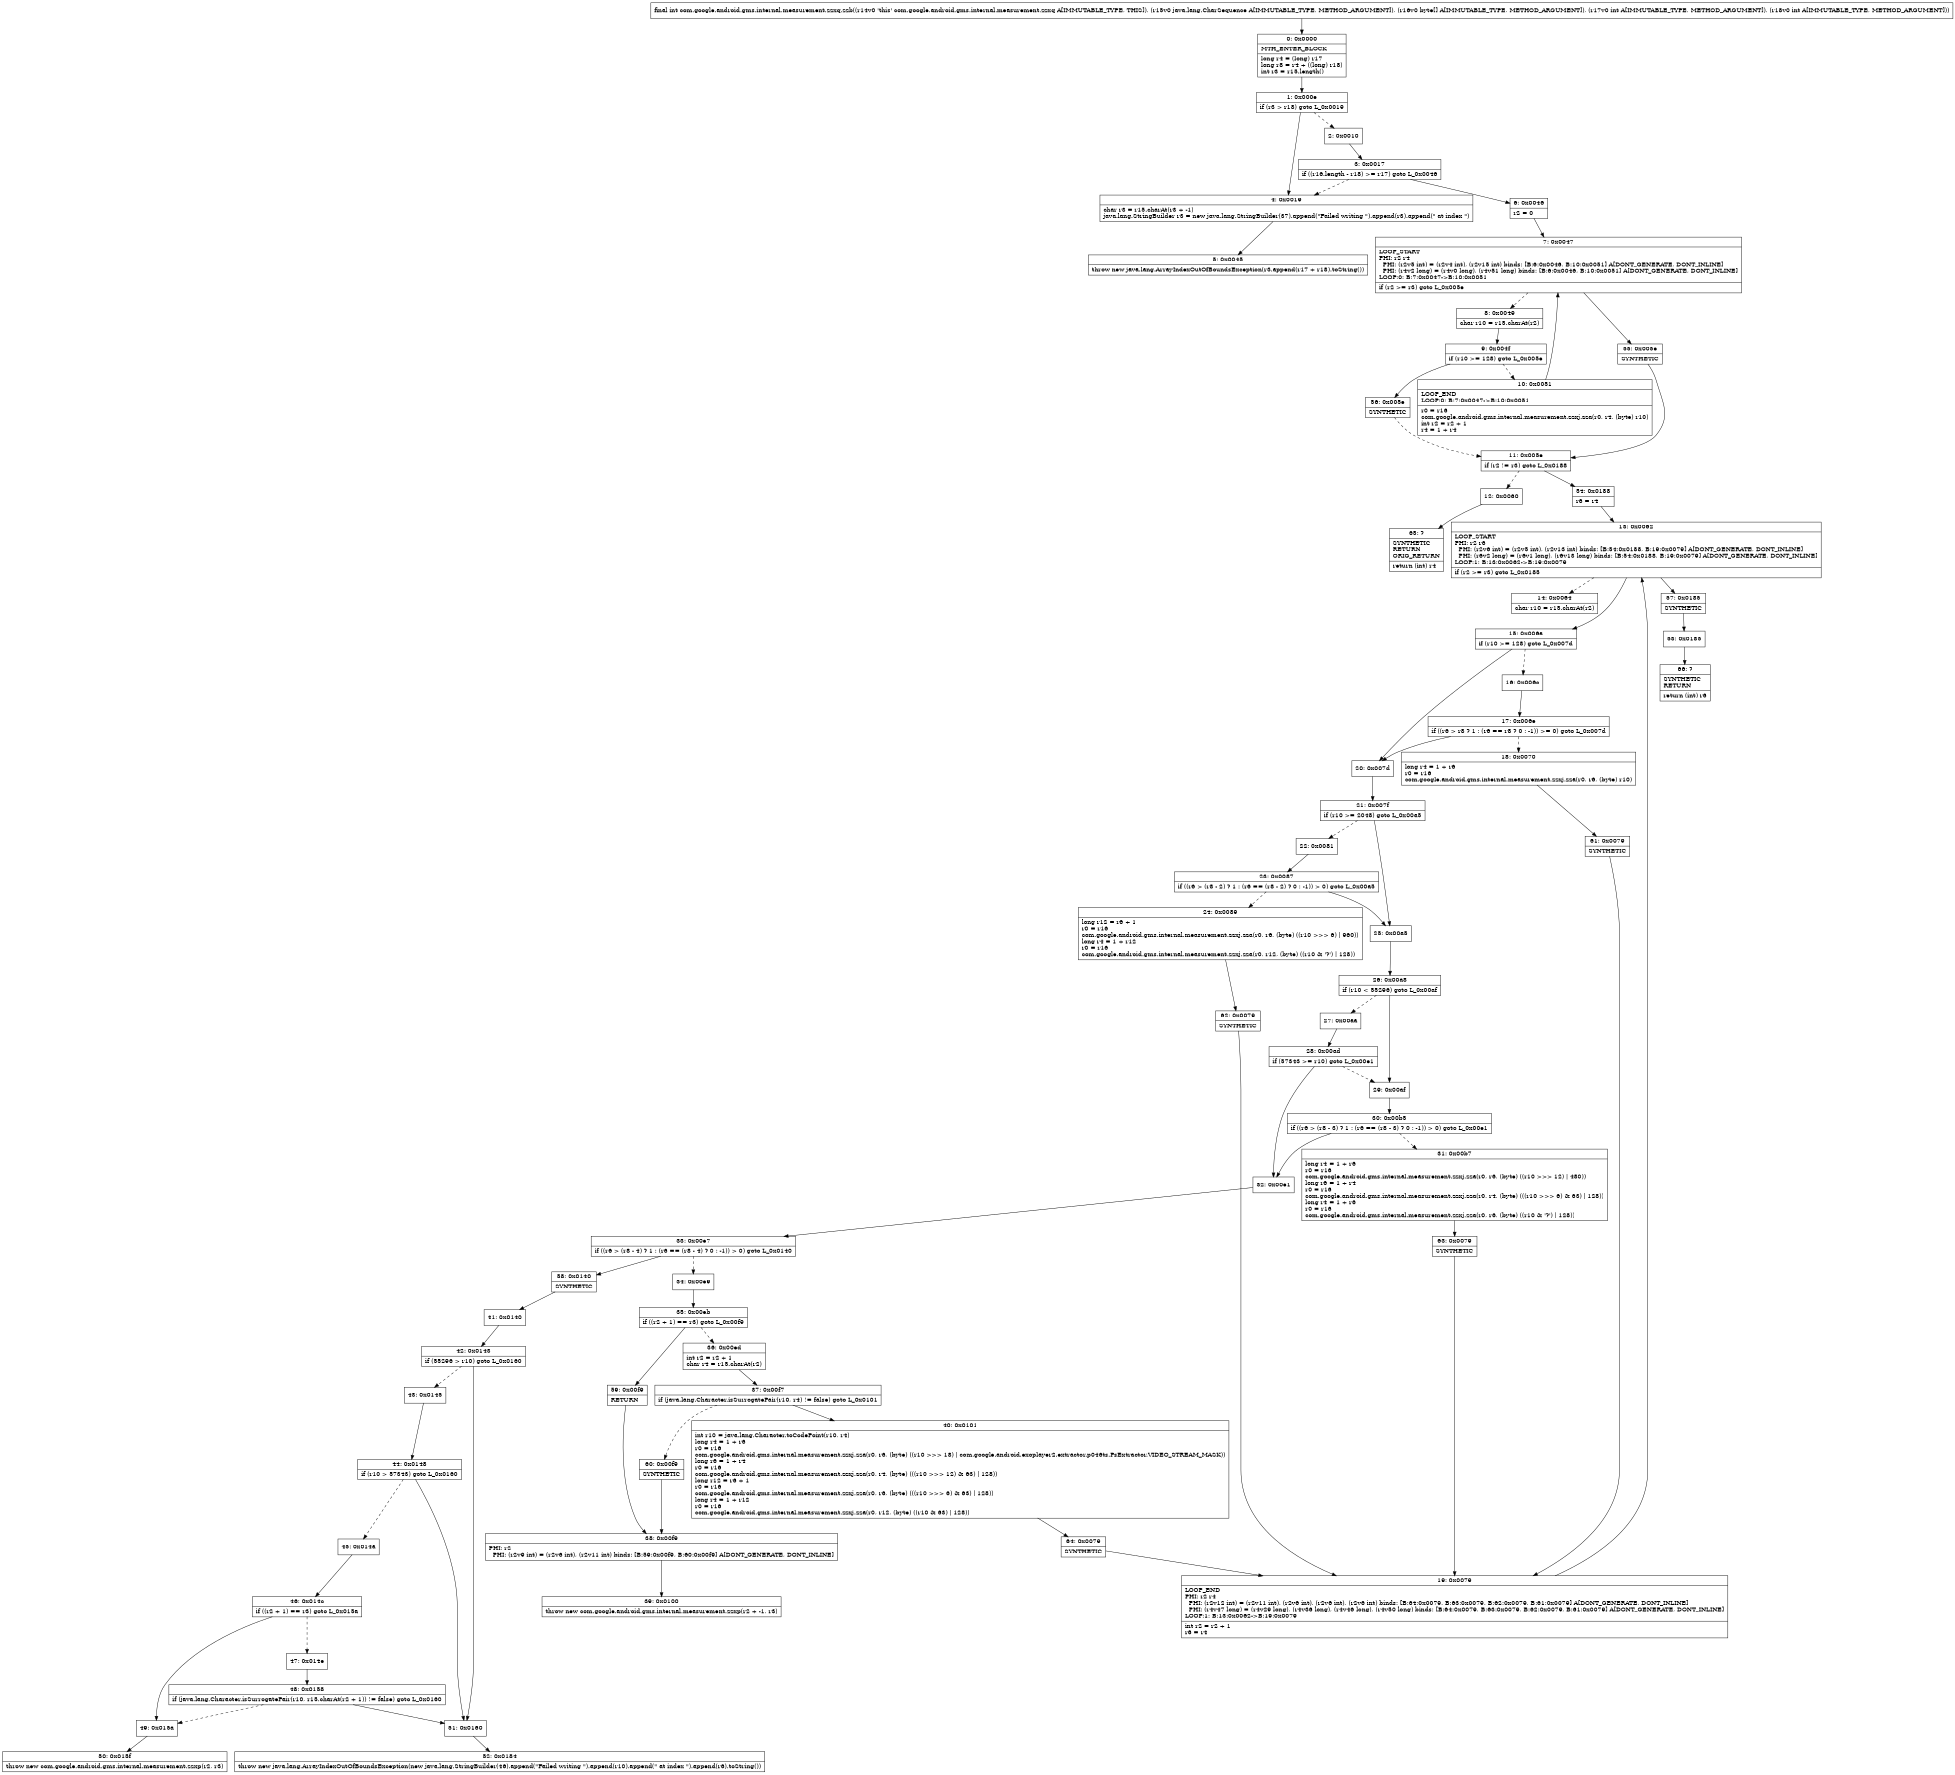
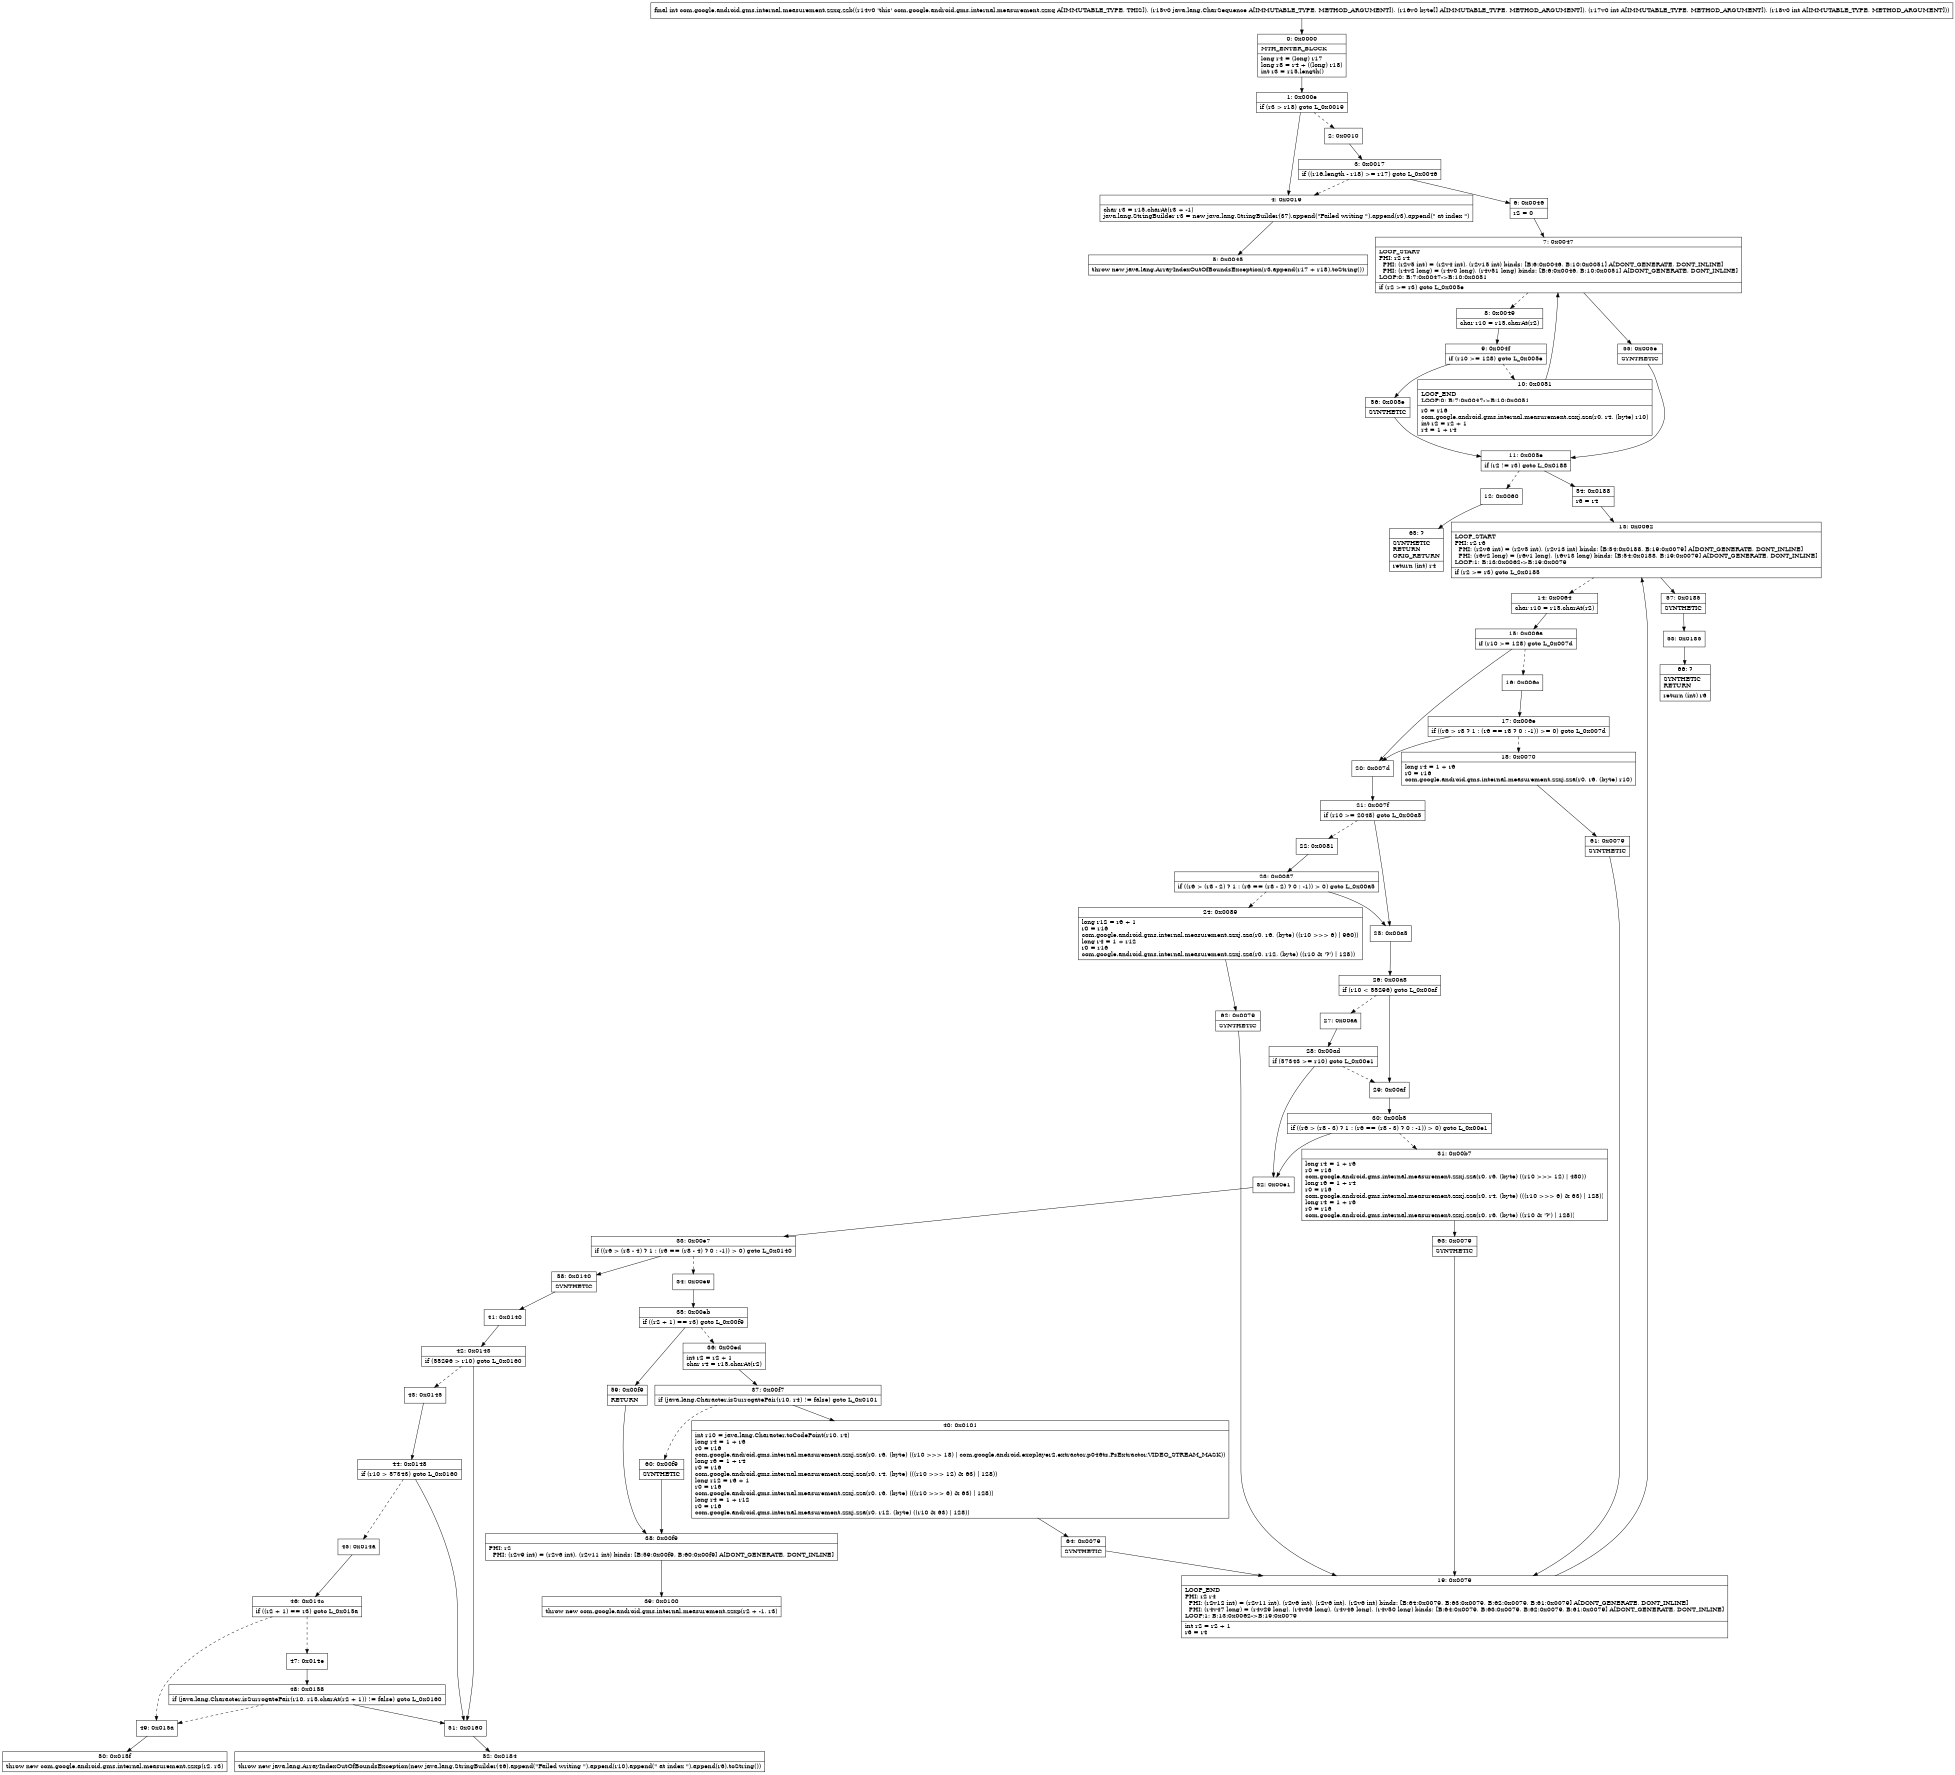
  digraph {
    node [shape=record]
    n1 [label="{0\:\ 0x0000|MTH_ENTER_BLOCK\l|long r4 = (long) r17\llong r8 = r4 + ((long) r18)\lint r3 = r15.length()\l}"]
    n2 [label="{1\:\ 0x000e|if (r3 \> r18) goto L_0x0019\l}"]
    n3 [label="{2\:\ 0x0010}"]
    n4 [label="{4\:\ 0x0019|char r3 = r15.charAt(r3 + \-1)\ljava.lang.StringBuilder r3 = new java.lang.StringBuilder(37).append(\"Failed writing \").append(r3).append(\" at index \")\l}"]
    n5 [label="{3\:\ 0x0017|if ((r16.length \- r18) \>= r17) goto L_0x0046\l}"]
    n6 [label="{5\:\ 0x0045|throw new java.lang.ArrayIndexOutOfBoundsException(r3.append(r17 + r18).toString())\l}"]
    n7 [label="{6\:\ 0x0046|r2 = 0\l}"]
    n8 [label="{7\:\ 0x0047|LOOP_START\lPHI: r2 r4 \l  PHI: (r2v5 int) = (r2v4 int), (r2v15 int) binds: [B:6:0x0046, B:10:0x0051] A[DONT_GENERATE, DONT_INLINE]\l  PHI: (r4v2 long) = (r4v0 long), (r4v51 long) binds: [B:6:0x0046, B:10:0x0051] A[DONT_GENERATE, DONT_INLINE]\lLOOP:0: B:7:0x0047\-\>B:10:0x0051\l|if (r2 \>= r3) goto L_0x005e\l}"]
    n9 [label="{8\:\ 0x0049|char r10 = r15.charAt(r2)\l}"]
    n10 [label="{55\:\ 0x005e|SYNTHETIC\l}"]
    n11 [label="{9\:\ 0x004f|if (r10 \>= 128) goto L_0x005e\l}"]
    n12 [label="{11\:\ 0x005e|if (r2 != r3) goto L_0x0188\l}"]
    n13 [label="{10\:\ 0x0051|LOOP_END\lLOOP:0: B:7:0x0047\-\>B:10:0x0051\l|r0 = r16\lcom.google.android.gms.internal.measurement.zzxj.zza(r0, r4, (byte) r10)\lint r2 = r2 + 1\lr4 = 1 + r4\l}"]
    n14 [label="{56\:\ 0x005e|SYNTHETIC\l}"]
    n15 [label="{12\:\ 0x0060}"]
    n16 [label="{54\:\ 0x0188|r6 = r4\l}"]
    n17 [label="{65\:\ ?|SYNTHETIC\lRETURN\lORIG_RETURN\l|return (int) r4\l}"]
    n18 [label="{13\:\ 0x0062|LOOP_START\lPHI: r2 r6 \l  PHI: (r2v6 int) = (r2v5 int), (r2v13 int) binds: [B:54:0x0188, B:19:0x0079] A[DONT_GENERATE, DONT_INLINE]\l  PHI: (r6v2 long) = (r6v1 long), (r6v13 long) binds: [B:54:0x0188, B:19:0x0079] A[DONT_GENERATE, DONT_INLINE]\lLOOP:1: B:13:0x0062\-\>B:19:0x0079\l|if (r2 \>= r3) goto L_0x0185\l}"]
    n19 [label="{14\:\ 0x0064|char r10 = r15.charAt(r2)\l}"]
    n20 [label="{57\:\ 0x0185|SYNTHETIC\l}"]
    n21 [label="{15\:\ 0x006a|if (r10 \>= 128) goto L_0x007d\l}"]
    n22 [label="{53\:\ 0x0185}"]
    n23 [label="{16\:\ 0x006c}"]
    n24 [label="{20\:\ 0x007d}"]
    n25 [label="{17\:\ 0x006e|if ((r6 \> r8 ? 1 : (r6 == r8 ? 0 : \-1)) \>= 0) goto L_0x007d\l}"]
    n26 [label="{21\:\ 0x007f|if (r10 \>= 2048) goto L_0x00a5\l}"]
    n27 [label="{18\:\ 0x0070|long r4 = 1 + r6\lr0 = r16\lcom.google.android.gms.internal.measurement.zzxj.zza(r0, r6, (byte) r10)\l}"]
    n28 [label="{61\:\ 0x0079|SYNTHETIC\l}"]
    n29 [label="{19\:\ 0x0079|LOOP_END\lPHI: r2 r4 \l  PHI: (r2v12 int) = (r2v11 int), (r2v6 int), (r2v6 int), (r2v6 int) binds: [B:64:0x0079, B:63:0x0079, B:62:0x0079, B:61:0x0079] A[DONT_GENERATE, DONT_INLINE]\l  PHI: (r4v47 long) = (r4v29 long), (r4v36 long), (r4v46 long), (r4v50 long) binds: [B:64:0x0079, B:63:0x0079, B:62:0x0079, B:61:0x0079] A[DONT_GENERATE, DONT_INLINE]\lLOOP:1: B:13:0x0062\-\>B:19:0x0079\l|int r2 = r2 + 1\lr6 = r4\l}"]
    n30 [label="{22\:\ 0x0081}"]
    n31 [label="{25\:\ 0x00a5}"]
    n32 [label="{23\:\ 0x0087|if ((r6 \> (r8 \- 2) ? 1 : (r6 == (r8 \- 2) ? 0 : \-1)) \> 0) goto L_0x00a5\l}"]
    n33 [label="{26\:\ 0x00a8|if (r10 \< 55296) goto L_0x00af\l}"]
    n34 [label="{24\:\ 0x0089|long r12 = r6 + 1\lr0 = r16\lcom.google.android.gms.internal.measurement.zzxj.zza(r0, r6, (byte) ((r10 \>\>\> 6) \| 960))\llong r4 = 1 + r12\lr0 = r16\lcom.google.android.gms.internal.measurement.zzxj.zza(r0, r12, (byte) ((r10 & '?') \| 128))\l}"]
    n35 [label="{62\:\ 0x0079|SYNTHETIC\l}"]
    n36 [label="{27\:\ 0x00aa}"]
    n37 [label="{29\:\ 0x00af}"]
    n38 [label="{28\:\ 0x00ad|if (57343 \>= r10) goto L_0x00e1\l}"]
    n39 [label="{30\:\ 0x00b5|if ((r6 \> (r8 \- 3) ? 1 : (r6 == (r8 \- 3) ? 0 : \-1)) \> 0) goto L_0x00e1\l}"]
    n40 [label="{32\:\ 0x00e1}"]
    n41 [label="{33\:\ 0x00e7|if ((r6 \> (r8 \- 4) ? 1 : (r6 == (r8 \- 4) ? 0 : \-1)) \> 0) goto L_0x0140\l}"]
    n42 [label="{31\:\ 0x00b7|long r4 = 1 + r6\lr0 = r16\lcom.google.android.gms.internal.measurement.zzxj.zza(r0, r6, (byte) ((r10 \>\>\> 12) \| 480))\llong r6 = 1 + r4\lr0 = r16\lcom.google.android.gms.internal.measurement.zzxj.zza(r0, r4, (byte) (((r10 \>\>\> 6) & 63) \| 128))\llong r4 = 1 + r6\lr0 = r16\lcom.google.android.gms.internal.measurement.zzxj.zza(r0, r6, (byte) ((r10 & '?') \| 128))\l}"]
    n43 [label="{63\:\ 0x0079|SYNTHETIC\l}"]
    n44 [label="{34\:\ 0x00e9}"]
    n45 [label="{58\:\ 0x0140|SYNTHETIC\l}"]
    n46 [label="{35\:\ 0x00eb|if ((r2 + 1) == r3) goto L_0x00f9\l}"]
    n47 [label="{41\:\ 0x0140}"]
    n48 [label="{36\:\ 0x00ed|int r2 = r2 + 1\lchar r4 = r15.charAt(r2)\l}"]
    n49 [label="{59\:\ 0x00f9|RETURN\l}"]
    n50 [label="{37\:\ 0x00f7|if (java.lang.Character.isSurrogatePair(r10, r4) != false) goto L_0x0101\l}"]
    n51 [label="{38\:\ 0x00f9|PHI: r2 \l  PHI: (r2v9 int) = (r2v6 int), (r2v11 int) binds: [B:59:0x00f9, B:60:0x00f9] A[DONT_GENERATE, DONT_INLINE]\l}"]
    n52 [label="{40\:\ 0x0101|int r10 = java.lang.Character.toCodePoint(r10, r4)\llong r4 = 1 + r6\lr0 = r16\lcom.google.android.gms.internal.measurement.zzxj.zza(r0, r6, (byte) ((r10 \>\>\> 18) \| com.google.android.exoplayer2.extractor.p046ts.PsExtractor.VIDEO_STREAM_MASK))\llong r6 = 1 + r4\lr0 = r16\lcom.google.android.gms.internal.measurement.zzxj.zza(r0, r4, (byte) (((r10 \>\>\> 12) & 63) \| 128))\llong r12 = r6 + 1\lr0 = r16\lcom.google.android.gms.internal.measurement.zzxj.zza(r0, r6, (byte) (((r10 \>\>\> 6) & 63) \| 128))\llong r4 = 1 + r12\lr0 = r16\lcom.google.android.gms.internal.measurement.zzxj.zza(r0, r12, (byte) ((r10 & 63) \| 128))\l}"]
    n53 [label="{60\:\ 0x00f9|SYNTHETIC\l}"]
    n54 [label="{64\:\ 0x0079|SYNTHETIC\l}"]
    n55 [label="{39\:\ 0x0100|throw new com.google.android.gms.internal.measurement.zzxp(r2 + \-1, r3)\l}"]
    n56 [label="{42\:\ 0x0143|if (55296 \> r10) goto L_0x0160\l}"]
    n57 [label="{43\:\ 0x0145}"]
    n58 [label="{51\:\ 0x0160}"]
    n59 [label="{44\:\ 0x0148|if (r10 \> 57343) goto L_0x0160\l}"]
    n60 [label="{52\:\ 0x0184|throw new java.lang.ArrayIndexOutOfBoundsException(new java.lang.StringBuilder(46).append(\"Failed writing \").append(r10).append(\" at index \").append(r6).toString())\l}"]
    n61 [label="{45\:\ 0x014a}"]
    n62 [label="{46\:\ 0x014c|if ((r2 + 1) == r3) goto L_0x015a\l}"]
    n63 [label="{47\:\ 0x014e}"]
    n64 [label="{49\:\ 0x015a}"]
    n65 [label="{48\:\ 0x0158|if (java.lang.Character.isSurrogatePair(r10, r15.charAt(r2 + 1)) != false) goto L_0x0160\l}"]
    n66 [label="{50\:\ 0x015f|throw new com.google.android.gms.internal.measurement.zzxp(r2, r3)\l}"]
    n67 [label="{66\:\ ?|SYNTHETIC\lRETURN\l|return (int) r6\l}"]
    n68 [label="{final int com.google.android.gms.internal.measurement.zzxq.zzb((r14v0 'this' com.google.android.gms.internal.measurement.zzxq A[IMMUTABLE_TYPE, THIS]), (r15v0 java.lang.CharSequence A[IMMUTABLE_TYPE, METHOD_ARGUMENT]), (r16v0 byte[] A[IMMUTABLE_TYPE, METHOD_ARGUMENT]), (r17v0 int A[IMMUTABLE_TYPE, METHOD_ARGUMENT]), (r18v0 int A[IMMUTABLE_TYPE, METHOD_ARGUMENT])) }"]
    n1 -> n2
    n2 -> n3 [style=dashed]
    n2 -> n4
    n3 -> n5
    n4 -> n6
    n5 -> n4 [style=dashed]
    n5 -> n7
    n7 -> n8
    n8 -> n9 [style=dashed]
    n8 -> n10
    n9 -> n11
    n10 -> n12
    n11 -> n13 [style=dashed]
    n11 -> n14
    n12 -> n15 [style=dashed]
    n12 -> n16
    n13 -> n8
-   n14 -> n12 [style=dashed]
+   n14 -> n12
    n15 -> n17
    n16 -> n18
    n18 -> n19 [style=dashed]
    n18 -> n20
-   n18 -> n21
+   n19 -> n21
    n20 -> n22
    n21 -> n23 [style=dashed]
    n21 -> n24
    n22 -> n67
    n23 -> n25
    n24 -> n26
    n25 -> n24
    n25 -> n27 [style=dashed]
    n26 -> n30 [style=dashed]
    n26 -> n31
    n27 -> n28
    n28 -> n29
    n29 -> n18
    n30 -> n32
    n31 -> n33
    n32 -> n31
    n32 -> n34 [style=dashed]
    n33 -> n36 [style=dashed]
    n33 -> n37
    n34 -> n35
    n35 -> n29
    n36 -> n38
    n37 -> n39
    n38 -> n37 [style=dashed]
    n38 -> n40
    n39 -> n40
    n39 -> n42 [style=dashed]
    n40 -> n41
    n41 -> n44 [style=dashed]
    n41 -> n45
    n42 -> n43
    n43 -> n29
    n44 -> n46
    n45 -> n47
    n46 -> n48 [style=dashed]
    n46 -> n49
    n47 -> n56
    n48 -> n50
    n49 -> n51
    n50 -> n52
    n50 -> n53 [style=dashed]
    n51 -> n55
    n52 -> n54
    n53 -> n51
    n54 -> n29
    n56 -> n57 [style=dashed]
    n56 -> n58
    n57 -> n59
    n58 -> n60
    n59 -> n58
    n59 -> n61 [style=dashed]
    n61 -> n62
    n62 -> n63 [style=dashed]
-   n62 -> n64
+   n62 -> n64 [style=dashed]
    n63 -> n65
    n64 -> n66
    n65 -> n58
    n65 -> n64 [style=dashed]
    n68 -> n1
  }
